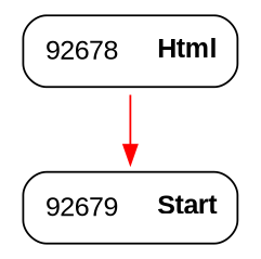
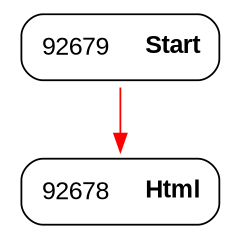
  digraph {
    fontname="Liberation Sans"
    node [shape=none fontname="Liberation Sans"]
    n1 [label=<<TABLE border='1' cellspacing='0' cellpadding='10' style='rounded' ><TR><TD border='0'>92679</TD><TD border='0'><B>Start</B></TD></TR></TABLE>>]
    n2 [label=<<TABLE border='1' cellspacing='0' cellpadding='10' style='rounded' ><TR><TD border='0'>92678</TD><TD border='0'><B>Html</B></TD></TR></TABLE>>]
-   n2 -> n1 [weight=2 color=red fontname="Liberation Sans"]
+   n1 -> n2 [weight=2 color=red fontname="Liberation Sans"]
  }
